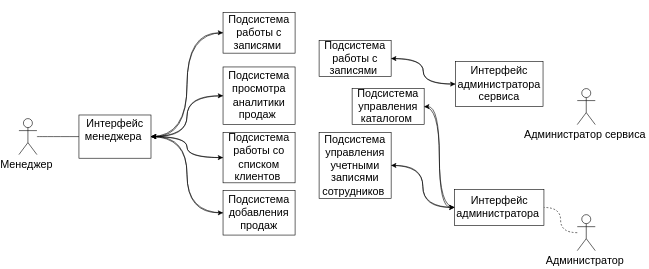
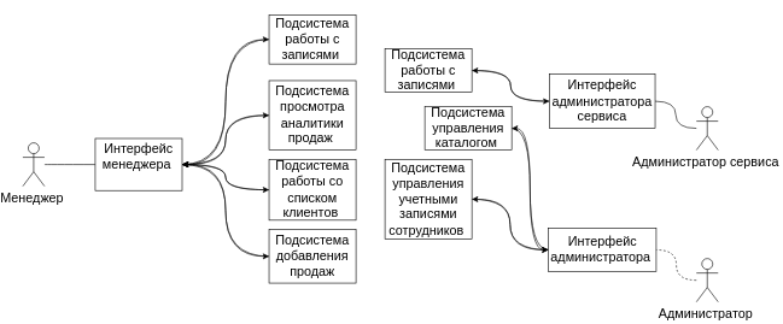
  <mxCell id="0" />
  <mxCell id="1" parent="0" />
  <mxCell id="2" style="edgeStyle=orthogonalEdgeStyle;rounded=0;orthogonalLoop=1;jettySize=auto;html=1;entryX=0;entryY=0.5;entryDx=0;entryDy=0;endArrow=none;endFill=0;curved=1;fontSize=18;" parent="1" source="3" target="8" edge="1"><mxGeometry relative="1" as="geometry" /></mxCell>
  <mxCell id="3" value="Менеджер&amp;nbsp;&lt;div style=&quot;font-size: 18px;&quot;&gt;&lt;br style=&quot;font-size: 18px;&quot;&gt;&lt;/div&gt;" style="shape=umlActor;verticalLabelPosition=bottom;verticalAlign=top;html=1;outlineConnect=0;fontSize=18;" parent="1" vertex="1"><mxGeometry x="20" y="197" width="30" height="60" as="geometry" /></mxCell>
  <mxCell id="4" style="edgeStyle=orthogonalEdgeStyle;rounded=0;orthogonalLoop=1;jettySize=auto;html=1;entryX=0;entryY=0.5;entryDx=0;entryDy=0;curved=1;fontSize=18;" parent="1" source="8" target="10" edge="1"><mxGeometry relative="1" as="geometry" /></mxCell>
  <mxCell id="5" style="edgeStyle=orthogonalEdgeStyle;rounded=0;orthogonalLoop=1;jettySize=auto;html=1;entryX=0;entryY=0.5;entryDx=0;entryDy=0;curved=1;fontSize=18;" parent="1" source="8" target="12" edge="1"><mxGeometry relative="1" as="geometry" /></mxCell>
  <mxCell id="6" style="edgeStyle=orthogonalEdgeStyle;rounded=0;orthogonalLoop=1;jettySize=auto;html=1;entryX=0;entryY=0.5;entryDx=0;entryDy=0;curved=1;fontSize=18;" parent="1" source="8" target="14" edge="1"><mxGeometry relative="1" as="geometry" /></mxCell>
  <mxCell id="7" style="edgeStyle=orthogonalEdgeStyle;rounded=0;orthogonalLoop=1;jettySize=auto;html=1;entryX=0;entryY=0.5;entryDx=0;entryDy=0;curved=1;fontSize=18;" parent="1" source="8" target="31" edge="1"><mxGeometry relative="1" as="geometry" /></mxCell>
  <mxCell id="8" value="Интерфейс менеджера&amp;nbsp;&lt;div style=&quot;font-size: 18px;&quot;&gt;&lt;br style=&quot;font-size: 18px;&quot;&gt;&lt;/div&gt;" style="rounded=0;whiteSpace=wrap;html=1;strokeColor=default;fontSize=18;" parent="1" vertex="1"><mxGeometry x="120" y="191" width="120" height="72" as="geometry" /></mxCell>
  <mxCell id="9" style="edgeStyle=orthogonalEdgeStyle;rounded=0;orthogonalLoop=1;jettySize=auto;html=1;entryX=1;entryY=0.5;entryDx=0;entryDy=0;curved=1;fontSize=18;" parent="1" source="10" target="8" edge="1"><mxGeometry relative="1" as="geometry" /></mxCell>
  <mxCell id="10" value="&lt;div style=&quot;font-size: 18px;&quot;&gt;Подсистема работы с записями&amp;nbsp;&lt;/div&gt;" style="rounded=0;whiteSpace=wrap;html=1;strokeColor=default;fontSize=18;" parent="1" vertex="1"><mxGeometry x="360" y="20" width="120" height="68" as="geometry" /></mxCell>
  <mxCell id="11" style="edgeStyle=orthogonalEdgeStyle;rounded=0;orthogonalLoop=1;jettySize=auto;html=1;curved=1;fontSize=18;" parent="1" source="12" target="8" edge="1"><mxGeometry relative="1" as="geometry" /></mxCell>
  <mxCell id="12" value="&lt;div style=&quot;font-size: 18px;&quot;&gt;Подсистема просмотра аналитики продаж&amp;nbsp;&lt;/div&gt;" style="rounded=0;whiteSpace=wrap;html=1;strokeColor=default;fontSize=18;" parent="1" vertex="1"><mxGeometry x="360" y="111" width="120" height="96" as="geometry" /></mxCell>
  <mxCell id="13" style="edgeStyle=orthogonalEdgeStyle;rounded=0;orthogonalLoop=1;jettySize=auto;html=1;entryX=1;entryY=0.5;entryDx=0;entryDy=0;curved=1;fontSize=18;" parent="1" source="14" target="8" edge="1"><mxGeometry relative="1" as="geometry" /></mxCell>
  <mxCell id="14" value="&lt;div style=&quot;font-size: 18px;&quot;&gt;Подсистема работы со списком клиентов&amp;nbsp;&lt;/div&gt;" style="rounded=0;whiteSpace=wrap;html=1;strokeColor=default;fontSize=18;" parent="1" vertex="1"><mxGeometry x="360" y="220" width="120" height="84" as="geometry" /></mxCell>
  <mxCell id="15" style="edgeStyle=orthogonalEdgeStyle;rounded=0;orthogonalLoop=1;jettySize=auto;html=1;entryX=0;entryY=0.5;entryDx=0;entryDy=0;curved=1;fontSize=18;" parent="1" source="16" target="18" edge="1"><mxGeometry relative="1" as="geometry" /></mxCell>
  <mxCell id="16" value="&lt;div style=&quot;font-size: 18px;&quot;&gt;Подсистема работы с записями&amp;nbsp;&lt;/div&gt;" style="rounded=0;whiteSpace=wrap;html=1;strokeColor=default;fontSize=18;" parent="1" vertex="1"><mxGeometry x="520" y="67" width="120" height="60" as="geometry" /></mxCell>
  <mxCell id="17" style="edgeStyle=orthogonalEdgeStyle;rounded=0;orthogonalLoop=1;jettySize=auto;html=1;entryX=1;entryY=0.5;entryDx=0;entryDy=0;curved=1;fontSize=18;" parent="1" source="18" target="16" edge="1"><mxGeometry relative="1" as="geometry" /></mxCell>
  <mxCell id="18" value="&lt;div style=&quot;font-size: 18px;&quot;&gt;Интерфейс администратора сервиса&lt;/div&gt;" style="rounded=0;whiteSpace=wrap;html=1;strokeColor=default;fontSize=18;" parent="1" vertex="1"><mxGeometry x="747" y="102" width="146" height="75" as="geometry" /></mxCell>
+ <mxCell id="19" style="edgeStyle=orthogonalEdgeStyle;rounded=0;orthogonalLoop=1;jettySize=auto;html=1;entryX=1;entryY=0.5;entryDx=0;entryDy=0;curved=1;endArrow=none;endFill=0;fontSize=18;" parent="1" source="20" target="18" edge="1"><mxGeometry relative="1" as="geometry" /></mxCell>
  <mxCell id="20" value="&lt;div style=&quot;font-size: 18px;&quot;&gt;Администратор сервиса&amp;nbsp;&lt;/div&gt;" style="shape=umlActor;verticalLabelPosition=bottom;verticalAlign=top;html=1;outlineConnect=0;fontSize=18;" parent="1" vertex="1"><mxGeometry x="950" y="147" width="30" height="60" as="geometry" /></mxCell>
  <mxCell id="21" style="edgeStyle=orthogonalEdgeStyle;rounded=0;orthogonalLoop=1;jettySize=auto;html=1;entryX=0;entryY=0.5;entryDx=0;entryDy=0;curved=1;fontSize=18;" parent="1" source="22" target="27" edge="1"><mxGeometry relative="1" as="geometry" /></mxCell>
  <mxCell id="22" value="Подсистема управления каталогом&amp;nbsp;" style="rounded=0;whiteSpace=wrap;html=1;strokeColor=default;fontSize=18;" parent="1" vertex="1"><mxGeometry x="575" y="147" width="120" height="60" as="geometry" /></mxCell>
  <mxCell id="23" style="edgeStyle=orthogonalEdgeStyle;rounded=0;orthogonalLoop=1;jettySize=auto;html=1;entryX=0;entryY=0.5;entryDx=0;entryDy=0;curved=1;fontSize=18;" parent="1" source="24" target="27" edge="1"><mxGeometry relative="1" as="geometry" /></mxCell>
  <mxCell id="24" value="Подсистема управления учетными записями сотрудников&amp;nbsp;" style="rounded=0;whiteSpace=wrap;html=1;strokeColor=default;fontSize=18;" parent="1" vertex="1"><mxGeometry x="520" y="220" width="120" height="110" as="geometry" /></mxCell>
  <mxCell id="25" style="edgeStyle=orthogonalEdgeStyle;rounded=0;orthogonalLoop=1;jettySize=auto;html=1;entryX=1;entryY=0.5;entryDx=0;entryDy=0;curved=1;fontSize=18;" parent="1" source="27" target="22" edge="1"><mxGeometry relative="1" as="geometry" /></mxCell>
  <mxCell id="26" style="edgeStyle=orthogonalEdgeStyle;rounded=0;orthogonalLoop=1;jettySize=auto;html=1;entryX=1;entryY=0.5;entryDx=0;entryDy=0;curved=1;fontSize=18;" parent="1" source="27" target="24" edge="1"><mxGeometry relative="1" as="geometry" /></mxCell>
  <mxCell id="27" value="&lt;div style=&quot;font-size: 18px;&quot;&gt;Интерфейс администратора&amp;nbsp;&lt;/div&gt;" style="rounded=0;whiteSpace=wrap;html=1;strokeColor=default;fontSize=18;" parent="1" vertex="1"><mxGeometry x="745.5" y="315" width="149" height="60" as="geometry" /></mxCell>
  <mxCell id="28" style="edgeStyle=orthogonalEdgeStyle;rounded=0;orthogonalLoop=1;jettySize=auto;html=1;entryX=1;entryY=0.5;entryDx=0;entryDy=0;curved=1;endArrow=none;endFill=0;fontSize=18;dashed=1;" parent="1" source="29" target="27" edge="1"><mxGeometry relative="1" as="geometry" /></mxCell>
  <mxCell id="29" value="&lt;div style=&quot;font-size: 18px;&quot;&gt;Администратор&amp;nbsp;&lt;/div&gt;" style="shape=umlActor;verticalLabelPosition=bottom;verticalAlign=top;html=1;outlineConnect=0;fontSize=18;" parent="1" vertex="1"><mxGeometry x="950" y="357" width="30" height="60" as="geometry" /></mxCell>
  <mxCell id="30" style="edgeStyle=orthogonalEdgeStyle;rounded=0;orthogonalLoop=1;jettySize=auto;html=1;entryX=1;entryY=0.5;entryDx=0;entryDy=0;curved=1;fontSize=18;" parent="1" source="31" target="8" edge="1"><mxGeometry relative="1" as="geometry" /></mxCell>
  <mxCell id="31" value="&lt;div style=&quot;font-size: 18px;&quot;&gt;Подсистема добавления продаж&lt;/div&gt;" style="rounded=0;whiteSpace=wrap;html=1;strokeColor=default;fontSize=18;" parent="1" vertex="1"><mxGeometry x="360" y="317" width="120" height="74" as="geometry" /></mxCell>
